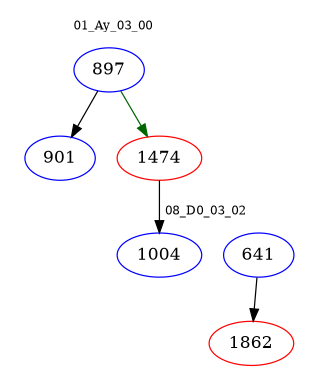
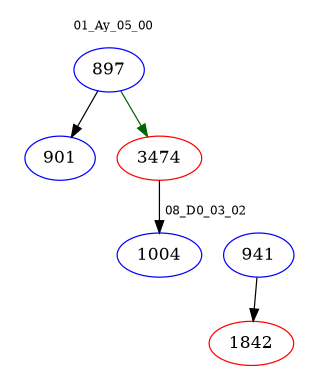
  digraph {
    node [color=blue]
    edge [color=black]
    n1 [label=897]
    n2 [label=901]
-   n3 [color=red label=1474]
-   n4 [label=641]
-   n5 [color=red label=1862]
+   n3 [color=red label=3474]
+   n4 [label=941]
+   n5 [color=red label=1842]
    n6 [label=1004]
    subgraph cluster_1 {
      color=white
      fontsize=10
-     label="01_Ay_03_00"
+     label="01_Ay_05_00"
      n1
      n2
      n3
    }
    subgraph cluster_2 {
      color=white
      fontsize=10
      label="08_D0_03_02"
      n4
      n5
      n6
    }
    n1 -> n2
    n1 -> n3 [color=darkgreen]
    n3 -> n6
    n4 -> n5
  }
